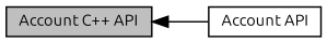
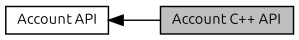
  digraph {
    rankdir=LR
    fontname=Ubuntu
    node [color=black fontname=Ubuntu fontsize=10 shape=record style=filled]
    n1 [fillcolor=white height=0.2 label="Account API" width=0.4]
    n2 [fillcolor=grey75 fontcolor=black height=0.2 label="Account C++ API" width=0.4]
-   n2 -> n1 [dir=back fontname=Ubuntu fontsize=10 labelfontname=Helvetica labelfontsize=10 shape=plaintext style=solid]
+   n1 -> n2 [dir=back fontname=Ubuntu fontsize=10 labelfontname=Helvetica labelfontsize=10 shape=plaintext style=solid]
  }
